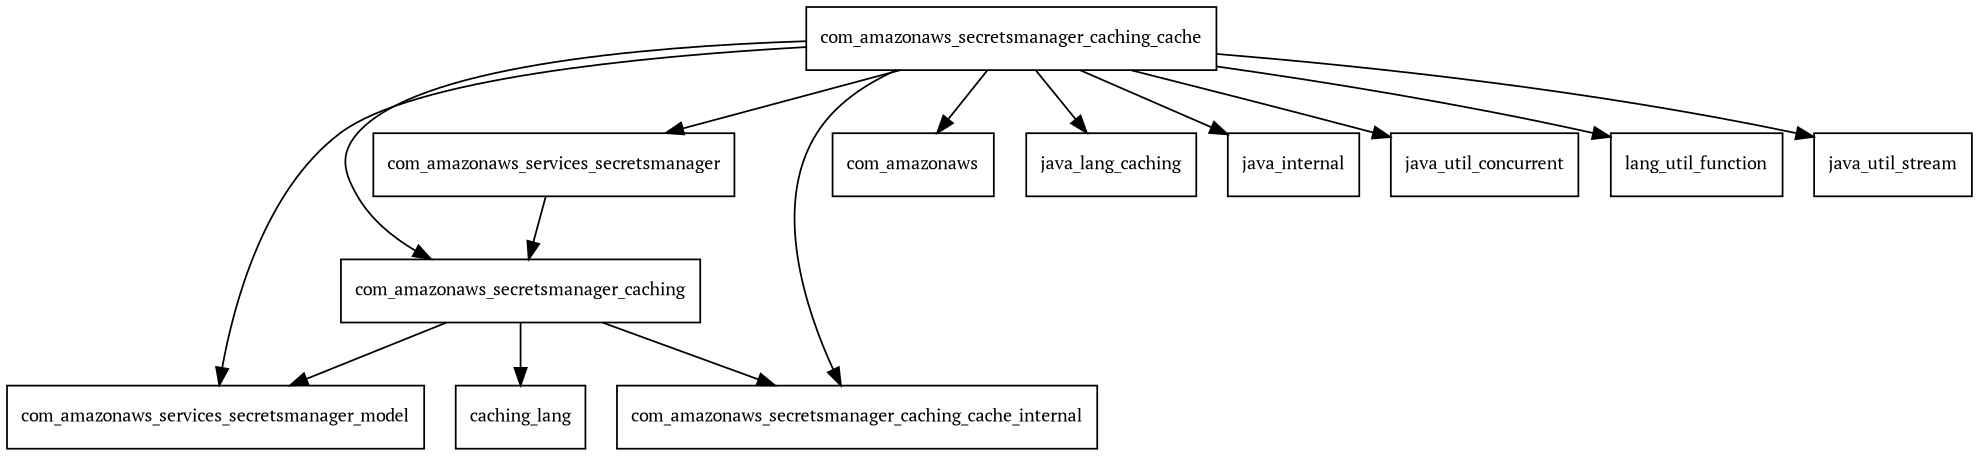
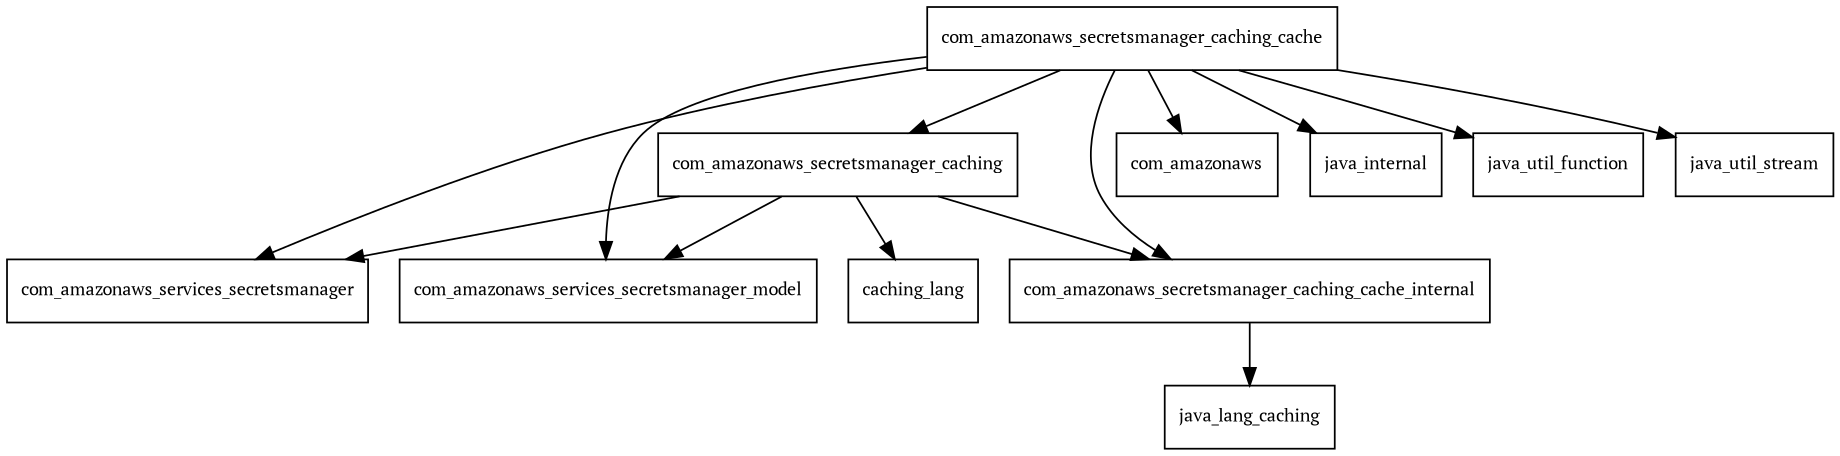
  digraph {
    fontname="PT Serif"
    node [fontname="PT Serif" fontsize=10.0 shape=box]
    edge [fontname="PT Serif"]
    com_amazonaws_secretsmanager_caching
    com_amazonaws_services_secretsmanager
    com_amazonaws_services_secretsmanager_model
    n4 [label=caching_lang]
    com_amazonaws_secretsmanager_caching_cache_internal
    com_amazonaws_secretsmanager_caching_cache
    com_amazonaws
    n8 [label=java_lang_caching]
    n9 [label=java_internal]
-   java_util_concurrent
-   java_util_function [label=lang_util_function]
+   java_util_function
    java_util_stream
-   com_amazonaws_services_secretsmanager -> com_amazonaws_secretsmanager_caching
+   com_amazonaws_secretsmanager_caching -> com_amazonaws_services_secretsmanager
    com_amazonaws_secretsmanager_caching -> com_amazonaws_services_secretsmanager_model
    com_amazonaws_secretsmanager_caching -> n4
    com_amazonaws_secretsmanager_caching -> com_amazonaws_secretsmanager_caching_cache_internal
    com_amazonaws_secretsmanager_caching_cache -> com_amazonaws_secretsmanager_caching
    com_amazonaws_secretsmanager_caching_cache -> com_amazonaws_services_secretsmanager
    com_amazonaws_secretsmanager_caching_cache -> com_amazonaws_services_secretsmanager_model
    com_amazonaws_secretsmanager_caching_cache -> com_amazonaws_secretsmanager_caching_cache_internal
    com_amazonaws_secretsmanager_caching_cache -> com_amazonaws
-   com_amazonaws_secretsmanager_caching_cache -> n8
+   com_amazonaws_secretsmanager_caching_cache_internal -> n8
    com_amazonaws_secretsmanager_caching_cache -> n9
-   com_amazonaws_secretsmanager_caching_cache -> java_util_concurrent
    com_amazonaws_secretsmanager_caching_cache -> java_util_function
    com_amazonaws_secretsmanager_caching_cache -> java_util_stream
  }
